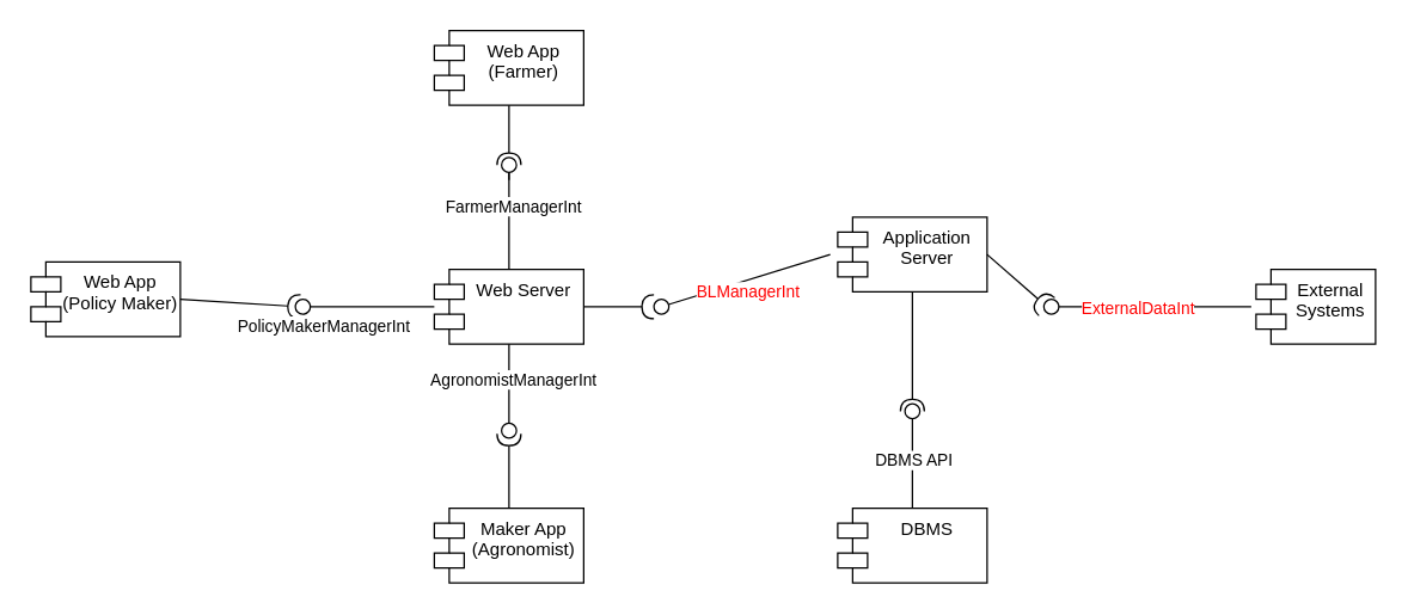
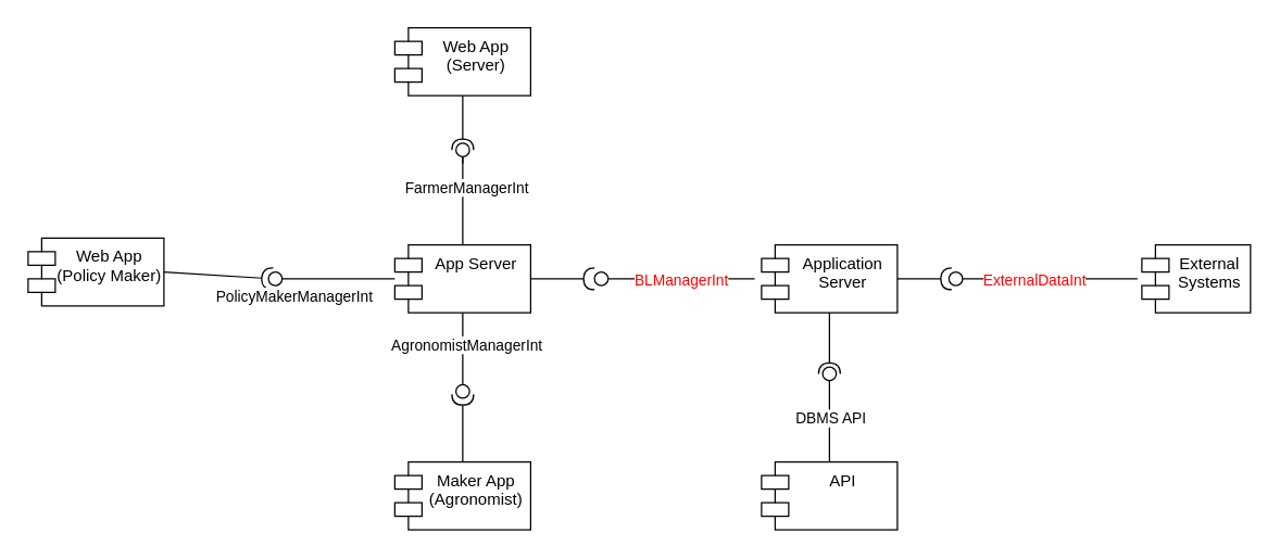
  <mxCell id="0" />
  <mxCell id="1" parent="0" />
  <mxCell id="2" value="Web App&#10;(Policy Maker)" style="shape=module;align=left;spacingLeft=20;align=center;verticalAlign=top;" parent="1" vertex="1"><mxGeometry x="20" y="175" width="100" height="50" as="geometry" /></mxCell>
  <mxCell id="3" value="" style="rounded=0;orthogonalLoop=1;jettySize=auto;html=1;endArrow=none;endFill=0;sketch=0;sourcePerimeterSpacing=0;targetPerimeterSpacing=0;" parent="1" target="5" edge="1"><mxGeometry relative="1" as="geometry"><mxPoint x="290" y="205" as="sourcePoint" /></mxGeometry></mxCell>
  <mxCell id="4" value="" style="rounded=0;orthogonalLoop=1;jettySize=auto;html=1;endArrow=halfCircle;endFill=0;endSize=6;strokeWidth=1;sketch=0;exitX=1;exitY=0.5;exitDx=0;exitDy=0;" parent="1" source="2" edge="1"><mxGeometry relative="1" as="geometry"><mxPoint x="230" y="205" as="sourcePoint" /><mxPoint x="200" y="205" as="targetPoint" /></mxGeometry></mxCell>
  <mxCell id="5" value="" style="ellipse;whiteSpace=wrap;html=1;align=center;aspect=fixed;resizable=0;points=[];outlineConnect=0;sketch=0;" parent="1" vertex="1"><mxGeometry x="197" y="200" width="10" height="10" as="geometry" /></mxCell>
- <mxCell id="6" value="Web Server" style="shape=module;align=left;spacingLeft=20;align=center;verticalAlign=top;" parent="1" vertex="1"><mxGeometry x="290" y="180" width="100" height="50" as="geometry" /></mxCell>
- <mxCell id="7" value="Application&#10;Server" style="shape=module;align=left;spacingLeft=20;align=center;verticalAlign=top;" parent="1" vertex="1"><mxGeometry x="560" y="145" width="100" height="50" as="geometry" /></mxCell>
+ <mxCell id="6" value="App Server" style="shape=module;align=left;spacingLeft=20;align=center;verticalAlign=top;" parent="1" vertex="1"><mxGeometry x="290" y="180" width="100" height="50" as="geometry" /></mxCell>
+ <mxCell id="7" value="Application&#10;Server" style="shape=module;align=left;spacingLeft=20;align=center;verticalAlign=top;" parent="1" vertex="1"><mxGeometry x="560" y="180" width="100" height="50" as="geometry" /></mxCell>
  <mxCell id="8" value="" style="rounded=0;orthogonalLoop=1;jettySize=auto;html=1;endArrow=halfCircle;endFill=0;endSize=6;strokeWidth=1;sketch=0;exitX=1;exitY=0.5;exitDx=0;exitDy=0;" parent="1" source="6" target="11" edge="1"><mxGeometry relative="1" as="geometry"><mxPoint x="200" y="215" as="sourcePoint" /><mxPoint x="420" y="205" as="targetPoint" /></mxGeometry></mxCell>
  <mxCell id="9" value="" style="rounded=0;orthogonalLoop=1;jettySize=auto;html=1;endArrow=none;endFill=0;sketch=0;sourcePerimeterSpacing=0;targetPerimeterSpacing=0;exitX=-0.05;exitY=0.5;exitDx=0;exitDy=0;exitPerimeter=0;" parent="1" source="7" target="11" edge="1"><mxGeometry relative="1" as="geometry"><mxPoint x="470" y="205" as="sourcePoint" /><mxPoint x="430" y="206" as="targetPoint" /></mxGeometry></mxCell>
  <mxCell id="10" value="BLManagerInt" style="edgeLabel;html=1;align=center;verticalAlign=middle;resizable=0;points=[];fontColor=#FF0000;" parent="9" vertex="1" connectable="0"><mxGeometry x="0.463" y="-2" relative="1" as="geometry"><mxPoint x="24" y="2" as="offset" /></mxGeometry></mxCell>
  <mxCell id="11" value="" style="ellipse;whiteSpace=wrap;html=1;align=center;aspect=fixed;resizable=0;points=[];outlineConnect=0;sketch=0;" parent="1" vertex="1"><mxGeometry x="437" y="200" width="10" height="10" as="geometry" /></mxCell>
- <mxCell id="12" value="DBMS" style="shape=module;align=left;spacingLeft=20;align=center;verticalAlign=top;" parent="1" vertex="1"><mxGeometry x="560" y="340" width="100" height="50" as="geometry" /></mxCell>
+ <mxCell id="12" value="API" style="shape=module;align=left;spacingLeft=20;align=center;verticalAlign=top;" parent="1" vertex="1"><mxGeometry x="560" y="340" width="100" height="50" as="geometry" /></mxCell>
  <mxCell id="13" value="" style="rounded=0;orthogonalLoop=1;jettySize=auto;html=1;endArrow=none;endFill=0;sketch=0;sourcePerimeterSpacing=0;targetPerimeterSpacing=0;exitX=0.5;exitY=0;exitDx=0;exitDy=0;" parent="1" source="12" target="16" edge="1"><mxGeometry relative="1" as="geometry"><mxPoint x="590" y="275" as="sourcePoint" /></mxGeometry></mxCell>
  <mxCell id="14" value="DBMS API" style="edgeLabel;html=1;align=center;verticalAlign=middle;resizable=0;points=[];" parent="13" vertex="1" connectable="0"><mxGeometry x="0.1" relative="1" as="geometry"><mxPoint as="offset" /></mxGeometry></mxCell>
  <mxCell id="15" value="" style="rounded=0;orthogonalLoop=1;jettySize=auto;html=1;endArrow=halfCircle;endFill=0;entryX=0.5;entryY=0.5;endSize=6;strokeWidth=1;sketch=0;exitX=0.5;exitY=1;exitDx=0;exitDy=0;" parent="1" source="7" target="16" edge="1"><mxGeometry relative="1" as="geometry"><mxPoint x="630" y="275" as="sourcePoint" /></mxGeometry></mxCell>
  <mxCell id="16" value="" style="ellipse;whiteSpace=wrap;html=1;align=center;aspect=fixed;resizable=0;points=[];outlineConnect=0;sketch=0;" parent="1" vertex="1"><mxGeometry x="605" y="270" width="10" height="10" as="geometry" /></mxCell>
- <mxCell id="17" value="Web App&#10;(Farmer)" style="shape=module;align=left;spacingLeft=20;align=center;verticalAlign=top;" parent="1" vertex="1"><mxGeometry x="290" y="20" width="100" height="50" as="geometry" /></mxCell>
+ <mxCell id="17" value="Web App&#10;(Server)" style="shape=module;align=left;spacingLeft=20;align=center;verticalAlign=top;" parent="1" vertex="1"><mxGeometry x="290" y="20" width="100" height="50" as="geometry" /></mxCell>
  <mxCell id="18" value="" style="rounded=0;orthogonalLoop=1;jettySize=auto;html=1;endArrow=none;endFill=0;sketch=0;targetPerimeterSpacing=0;exitX=0.5;exitY=0;exitDx=0;exitDy=0;startArrow=none;" parent="1" source="20" edge="1"><mxGeometry relative="1" as="geometry"><mxPoint x="490" y="45" as="sourcePoint" /><mxPoint x="340" y="120" as="targetPoint" /></mxGeometry></mxCell>
  <mxCell id="19" value="" style="rounded=0;orthogonalLoop=1;jettySize=auto;html=1;endArrow=halfCircle;endFill=0;endSize=6;strokeWidth=1;sketch=0;exitX=0.5;exitY=1;exitDx=0;exitDy=0;" parent="1" source="17" edge="1"><mxGeometry relative="1" as="geometry"><mxPoint x="430" y="45" as="sourcePoint" /><mxPoint x="340" y="110" as="targetPoint" /></mxGeometry></mxCell>
  <mxCell id="20" value="" style="ellipse;whiteSpace=wrap;html=1;align=center;aspect=fixed;resizable=0;points=[];outlineConnect=0;sketch=0;" parent="1" vertex="1"><mxGeometry x="335" y="105" width="10" height="10" as="geometry" /></mxCell>
  <mxCell id="21" value="" style="rounded=0;orthogonalLoop=1;jettySize=auto;html=1;endArrow=none;endFill=0;sketch=0;sourcePerimeterSpacing=0;exitX=0.5;exitY=0;exitDx=0;exitDy=0;" parent="1" source="6" target="20" edge="1"><mxGeometry relative="1" as="geometry"><mxPoint x="340" y="180" as="sourcePoint" /><mxPoint x="340" y="120" as="targetPoint" /></mxGeometry></mxCell>
  <mxCell id="22" value="FarmerManagerInt" style="edgeLabel;html=1;align=center;verticalAlign=middle;resizable=0;points=[];" parent="21" vertex="1" connectable="0"><mxGeometry x="0.323" y="-2" relative="1" as="geometry"><mxPoint as="offset" /></mxGeometry></mxCell>
  <mxCell id="23" value="Maker App&#10;(Agronomist)" style="shape=module;align=left;spacingLeft=20;align=center;verticalAlign=top;" parent="1" vertex="1"><mxGeometry x="290" y="340" width="100" height="50" as="geometry" /></mxCell>
  <mxCell id="24" value="" style="rounded=0;orthogonalLoop=1;jettySize=auto;html=1;endArrow=none;endFill=0;sketch=0;sourcePerimeterSpacing=0;targetPerimeterSpacing=0;exitX=0.5;exitY=1;exitDx=0;exitDy=0;" parent="1" source="6" target="27" edge="1"><mxGeometry relative="1" as="geometry"><mxPoint x="305" y="275" as="sourcePoint" /></mxGeometry></mxCell>
  <mxCell id="25" value="AgronomistManagerInt" style="edgeLabel;html=1;align=center;verticalAlign=middle;resizable=0;points=[];" parent="24" vertex="1" connectable="0"><mxGeometry x="-0.132" y="2" relative="1" as="geometry"><mxPoint as="offset" /></mxGeometry></mxCell>
  <mxCell id="26" value="" style="rounded=0;orthogonalLoop=1;jettySize=auto;html=1;endArrow=halfCircle;endFill=0;endSize=6;strokeWidth=1;sketch=0;exitX=0.5;exitY=0;exitDx=0;exitDy=0;" parent="1" source="23" edge="1"><mxGeometry relative="1" as="geometry"><mxPoint x="345" y="275" as="sourcePoint" /><mxPoint x="340" y="290" as="targetPoint" /></mxGeometry></mxCell>
  <mxCell id="27" value="" style="ellipse;whiteSpace=wrap;html=1;align=center;aspect=fixed;resizable=0;points=[];outlineConnect=0;sketch=0;" parent="1" vertex="1"><mxGeometry x="335" y="283" width="10" height="10" as="geometry" /></mxCell>
  <mxCell id="28" value="External&#10;Systems" style="shape=module;align=left;spacingLeft=20;align=center;verticalAlign=top;" parent="1" vertex="1"><mxGeometry x="840" y="180" width="80" height="50" as="geometry" /></mxCell>
  <mxCell id="29" value="" style="rounded=0;orthogonalLoop=1;jettySize=auto;html=1;endArrow=none;endFill=0;sketch=0;sourcePerimeterSpacing=0;targetPerimeterSpacing=0;exitX=-0.04;exitY=0.5;exitDx=0;exitDy=0;exitPerimeter=0;" parent="1" source="28" target="32" edge="1"><mxGeometry relative="1" as="geometry"><mxPoint x="660" y="273" as="sourcePoint" /><mxPoint x="720" y="205" as="targetPoint" /></mxGeometry></mxCell>
  <mxCell id="30" value="ExternalDataInt" style="edgeLabel;html=1;align=center;verticalAlign=middle;resizable=0;points=[];fontColor=#FF0000;" parent="29" vertex="1" connectable="0"><mxGeometry x="0.324" relative="1" as="geometry"><mxPoint x="9" as="offset" /></mxGeometry></mxCell>
  <mxCell id="31" value="" style="rounded=0;orthogonalLoop=1;jettySize=auto;html=1;endArrow=halfCircle;endFill=0;endSize=6;strokeWidth=1;sketch=0;exitX=1;exitY=0.5;exitDx=0;exitDy=0;" parent="1" source="7" edge="1"><mxGeometry relative="1" as="geometry"><mxPoint x="700" y="273" as="sourcePoint" /><mxPoint x="700" y="205" as="targetPoint" /></mxGeometry></mxCell>
  <mxCell id="32" value="" style="ellipse;whiteSpace=wrap;html=1;align=center;aspect=fixed;resizable=0;points=[];outlineConnect=0;sketch=0;" parent="1" vertex="1"><mxGeometry x="698" y="200" width="10" height="10" as="geometry" /></mxCell>
  <mxCell id="33" value="PolicyMakerManagerInt" style="edgeLabel;html=1;align=center;verticalAlign=middle;resizable=0;points=[];" parent="1" vertex="1" connectable="0"><mxGeometry x="352" y="263" as="geometry"><mxPoint x="-137" y="-46" as="offset" /></mxGeometry></mxCell>
